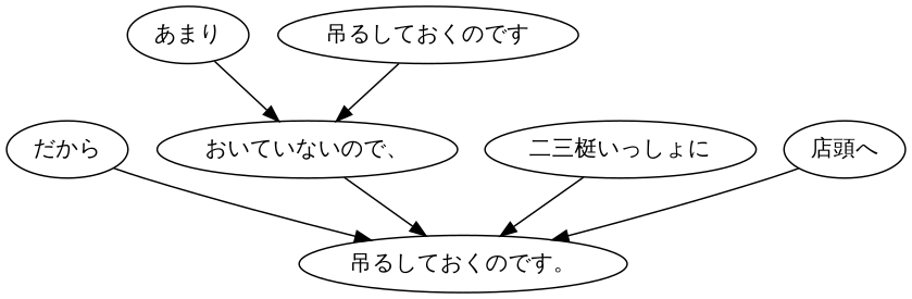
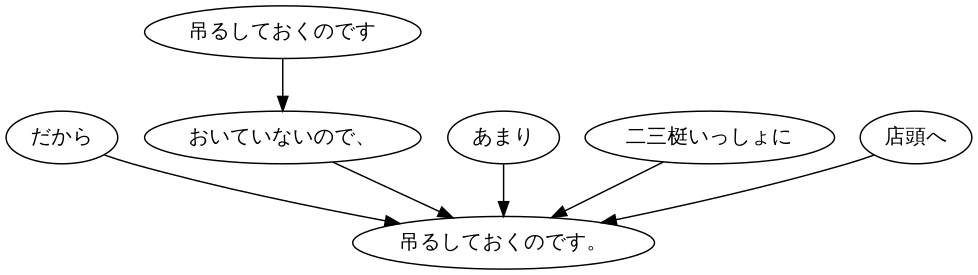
  digraph {
    n1 [label="だから"]
    n2 [label="吊るしておくのです。"]
    n3 [label="おいていないので、"]
    n4 [label="あまり"]
    n5 [label="吊るしておくのです"]
    n6 [label="二三梃いっしょに"]
    n7 [label="店頭へ"]
    n1 -> n2
    n3 -> n2
-   n4 -> n3
+   n4 -> n2
    n5 -> n3
    n6 -> n2
    n7 -> n2
  }
